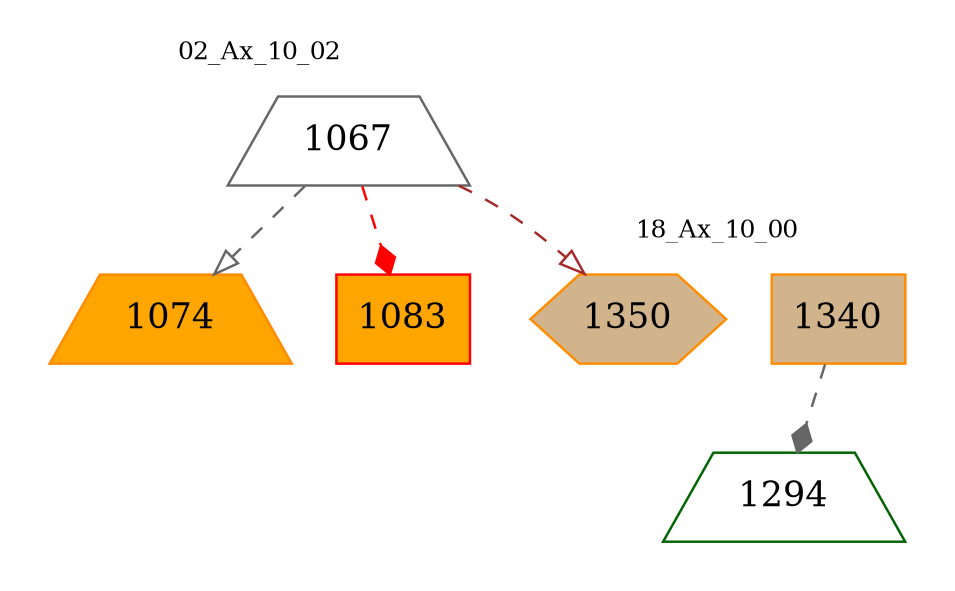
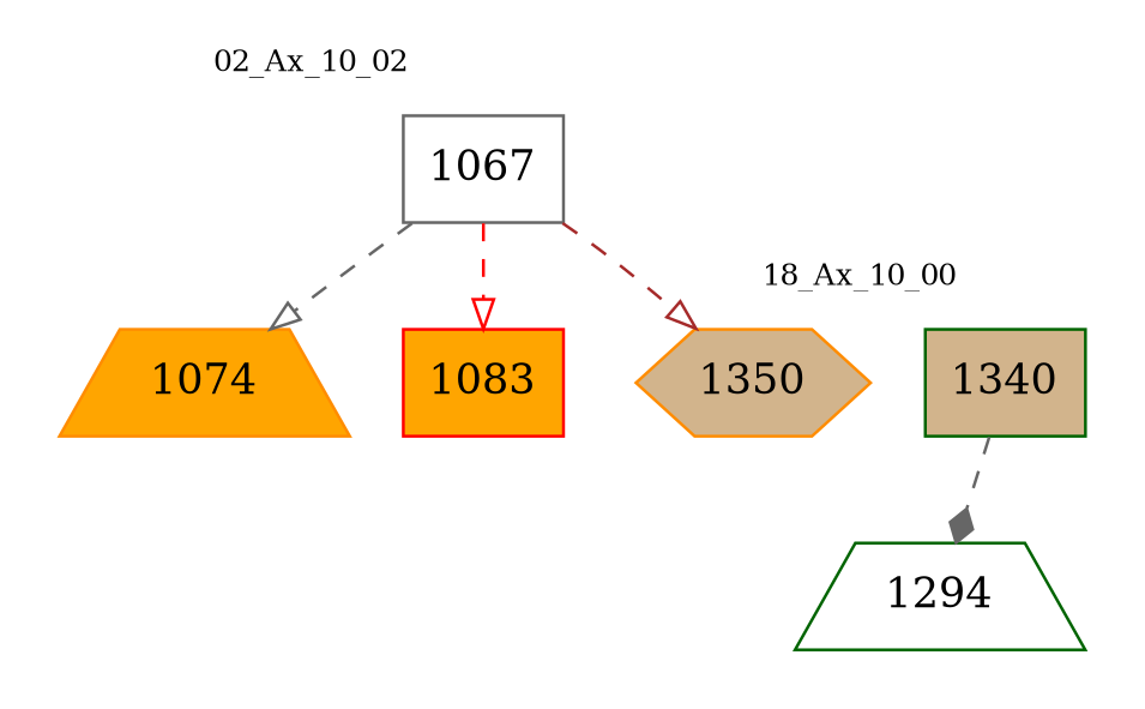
  digraph {
    node [color=darkgreen fillcolor=tan shape=trapezium style=filled]
    edge [arrowhead=diamond color=gray40 style=dashed]
-   n1 [color=darkorange label=1340 shape=box]
+   n1 [label=1340 shape=box]
    n2 [fillcolor=white label=1294]
    n3 [color=darkorange label=1350 shape=hexagon]
-   n4 [color=gray40 fillcolor=white label=1067]
+   n4 [color=gray40 fillcolor=white label=1067 shape=box]
    n5 [color=darkorange fillcolor=orange label=1074]
    n6 [color=red fillcolor=orange label=1083 shape=box]
    subgraph cluster_1 {
      color=white
      fontsize=10
      label="18_Ax_10_00"
      n1
      n2
      n3
    }
    subgraph cluster_2 {
      color=white
      fontsize=10
      label="02_Ax_10_02"
      n4
      n5
      n6
    }
    n1 -> n2
    n4 -> n3 [arrowhead=onormal color=brown]
    n4 -> n5 [arrowhead=onormal]
-   n4 -> n6 [color=red]
+   n4 -> n6 [arrowhead=onormal color=red]
  }
